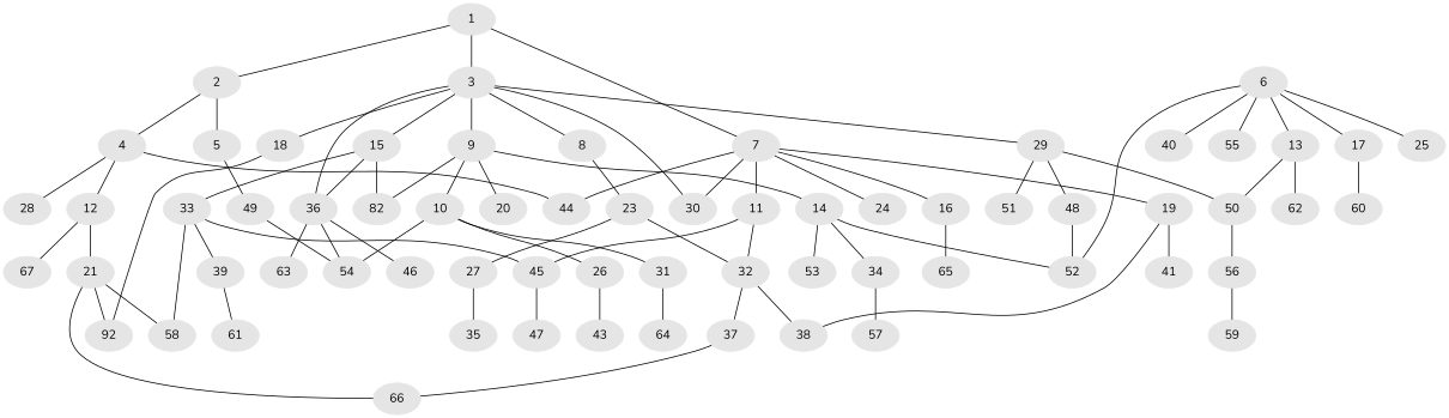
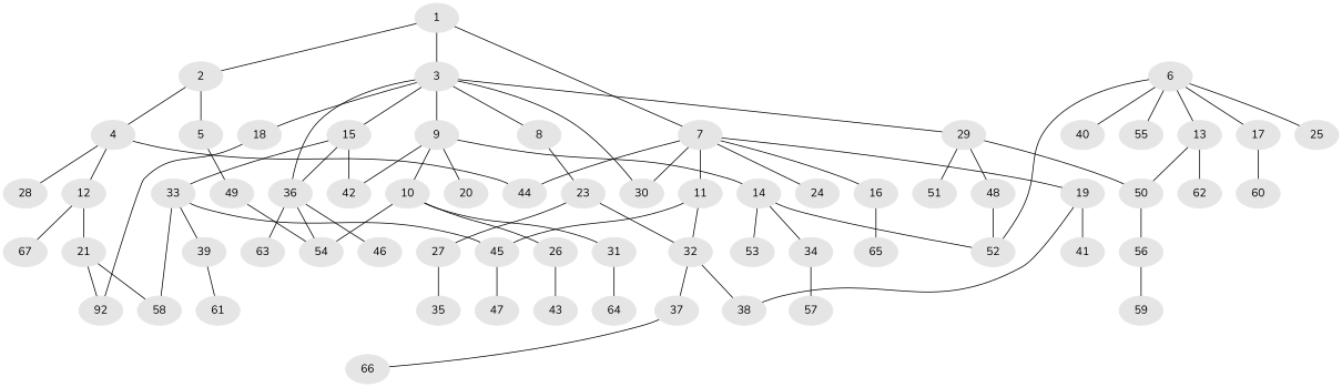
  graph {
    fontname=Nunito
    node [color=gray90 fontname=Nunito style=filled]
    edge [fontname=Nunito]
    1
    2
    3
    7
    4
    5
    8
    9
    15
    18
    29
    30
    36
    44
    11
    16
    19
    24
    12
    28
    49
    6
    13
    17
    25
    40
    52
    55
    23
    10
    14
    20
-   42 [label=82]
+   42
    33
    n35 [label=92]
    50
    48
    51
    54
    46
    63
    21
    67
    62
    60
    32
    45
    65
    38
    41
    27
    26
    31
    34
    53
    43
    64
    37
    47
    58
    66
    56
    57
    39
    35
    61
    59
    1 -- 2
    1 -- 3
    1 -- 7
    2 -- 4
    2 -- 5
    3 -- 8
    3 -- 9
    3 -- 15
    3 -- 18
    3 -- 29
    3 -- 30
    3 -- 36
    7 -- 30
    7 -- 44
    7 -- 11
    7 -- 16
    7 -- 19
    7 -- 24
    4 -- 44
    4 -- 12
    4 -- 28
    5 -- 49
    8 -- 23
    9 -- 10
    9 -- 14
    9 -- 20
    9 -- 42
    15 -- 36
    15 -- 42
    15 -- 33
    18 -- n35
    29 -- 50
    29 -- 48
    29 -- 51
    36 -- 54
    36 -- 46
    36 -- 63
    11 -- 32
    11 -- 45
    16 -- 65
    19 -- 38
    19 -- 41
    12 -- 21
    12 -- 67
    49 -- 54
    6 -- 13
    6 -- 17
    6 -- 25
    6 -- 40
    6 -- 52
    6 -- 55
    13 -- 50
    13 -- 62
    17 -- 60
    23 -- 32
    23 -- 27
    10 -- 54
    10 -- 26
    10 -- 31
    14 -- 52
    14 -- 34
    14 -- 53
    33 -- 45
    33 -- 58
    33 -- 39
    50 -- 56
    48 -- 52
    21 -- n35
    21 -- 58
-   21 -- 66
    32 -- 38
    32 -- 37
    45 -- 47
    27 -- 35
    26 -- 43
    31 -- 64
    34 -- 57
    37 -- 66
    56 -- 59
    39 -- 61
  }
